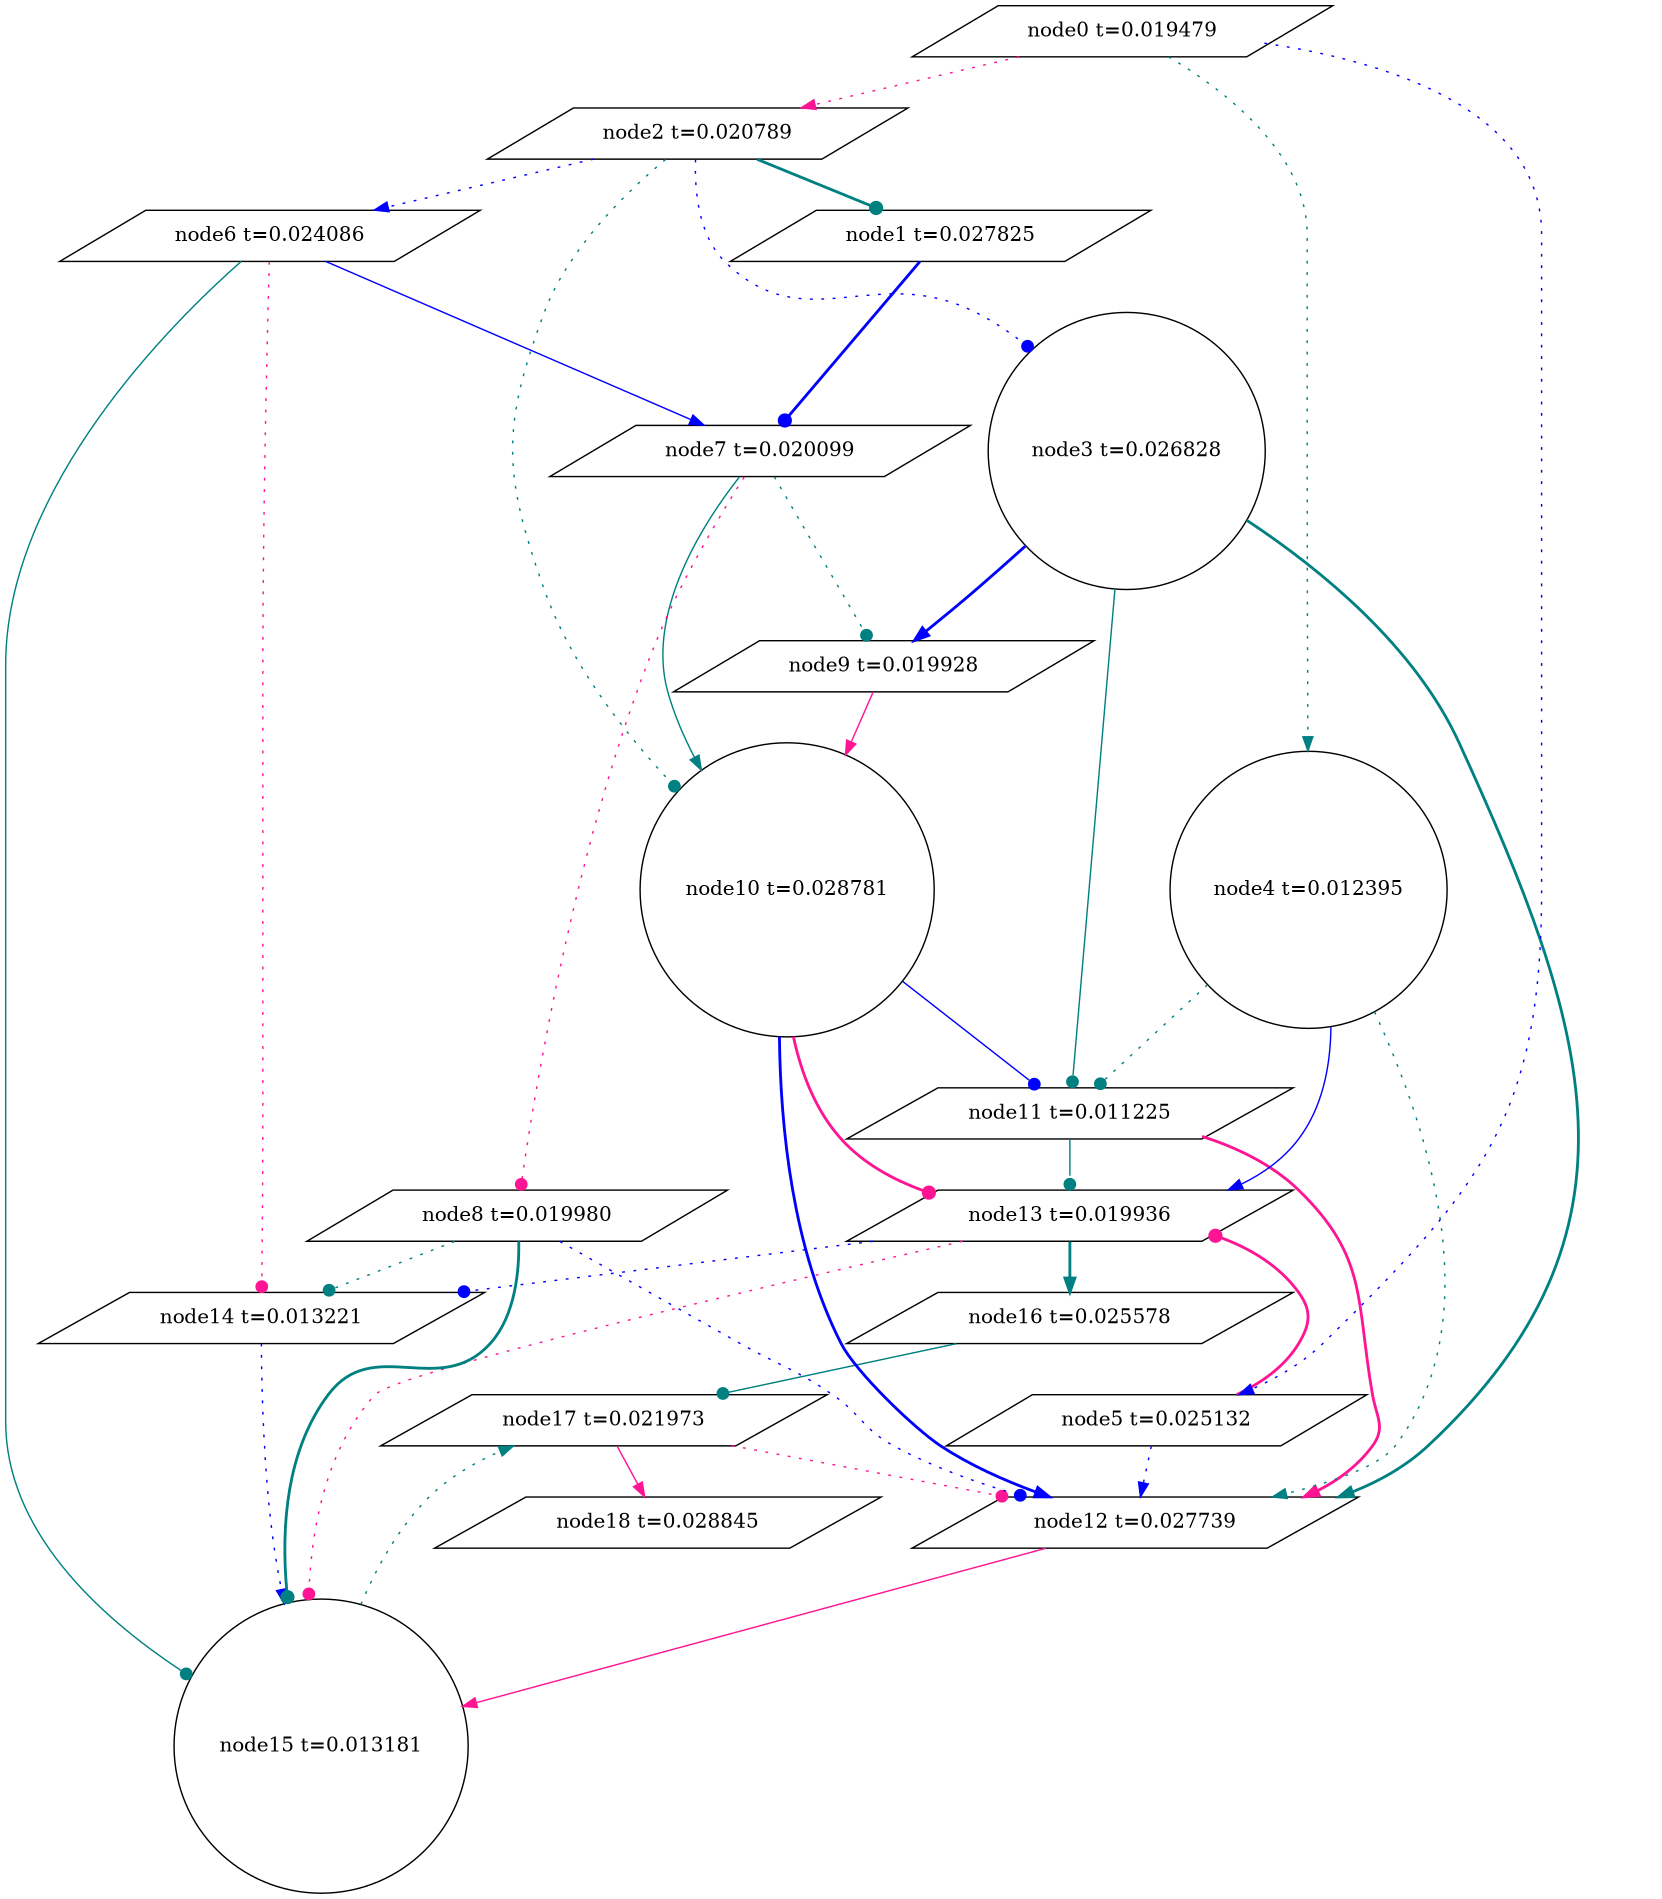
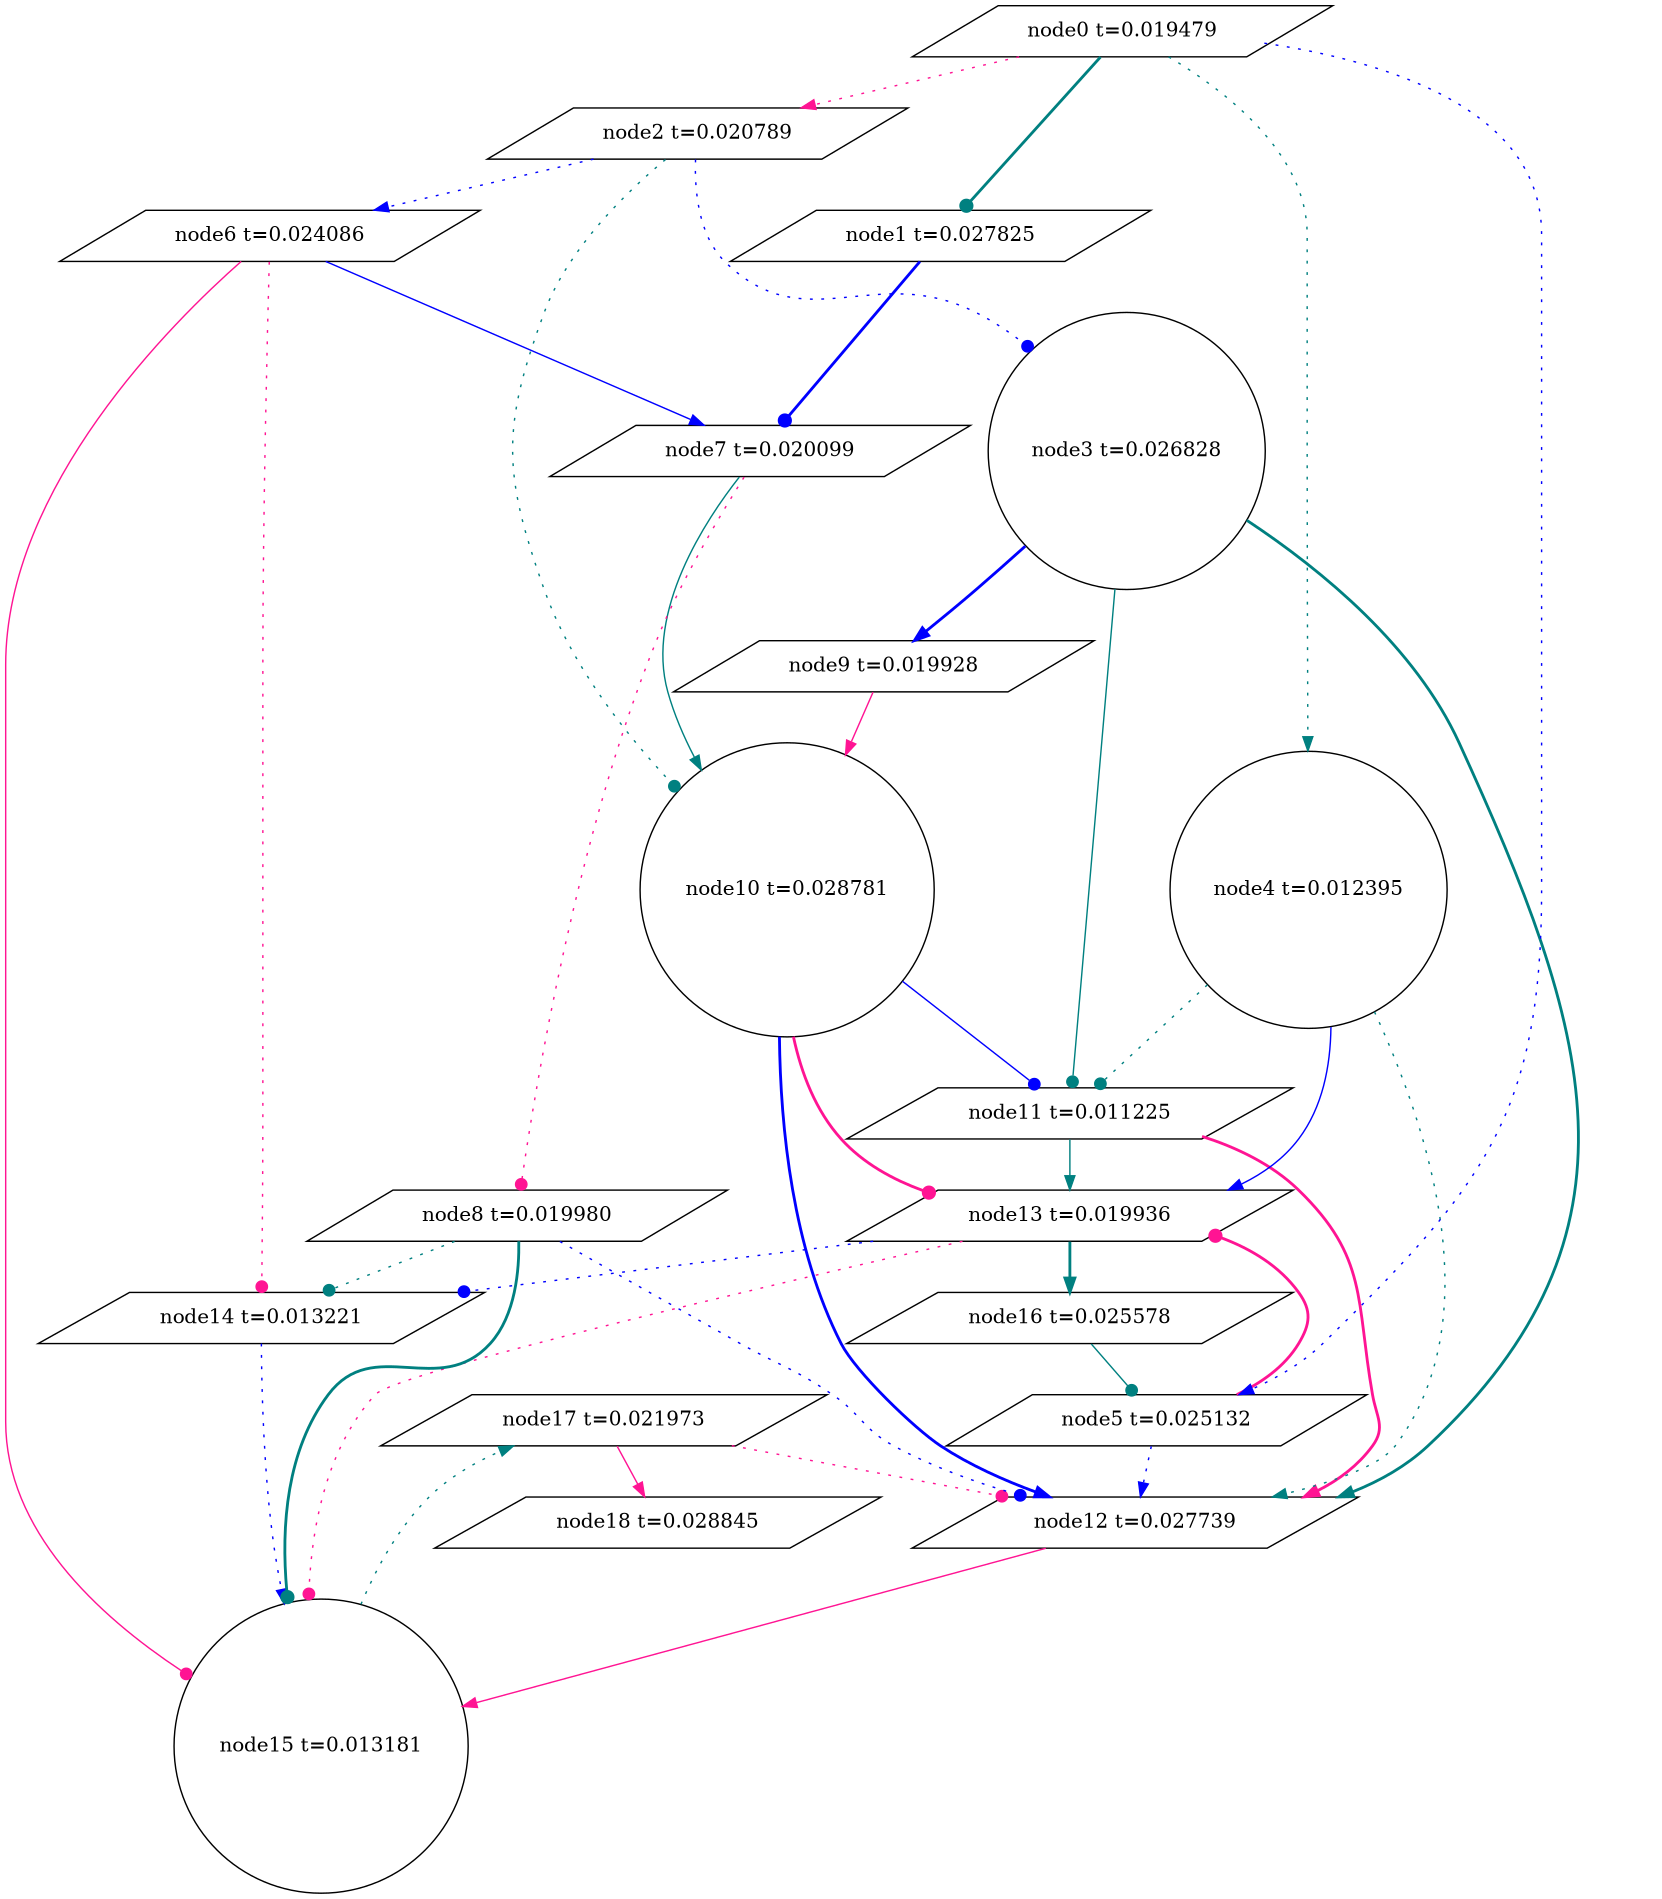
  digraph {
    node [shape=parallelogram]
    edge [arrowhead=normal color=teal style=dotted]
    n1 [label="node18 t=0.028845"]
    n2 [label="node17 t=0.021973"]
    n3 [label="node12 t=0.027739"]
    n4 [label="node16 t=0.025578"]
    n5 [label="node15 t=0.013181" shape=circle]
    n6 [label="node14 t=0.013221"]
    n7 [label="node13 t=0.019936"]
    n8 [label="node11 t=0.011225"]
    n9 [label="node10 t=0.028781" shape=circle]
    n10 [label="node9 t=0.019928"]
    n11 [label="node8 t=0.019980"]
    n12 [label="node7 t=0.020099"]
    n13 [label="node6 t=0.024086"]
    n14 [label="node5 t=0.025132"]
    n15 [label="node4 t=0.012395" shape=circle]
    n16 [label="node3 t=0.026828" shape=circle]
    n17 [label="node2 t=0.020789"]
    n18 [label="node1 t=0.027825"]
    n19 [label="node0 t=0.019479"]
    n2 -> n1 [color=deeppink style=solid]
    n2 -> n3 [arrowhead=dot color=deeppink]
    n3 -> n5 [color=deeppink style=solid]
-   n4 -> n2 [arrowhead=dot style=solid]
+   n4 -> n14 [arrowhead=dot style=solid]
    n5 -> n2
    n6 -> n5 [color=blue]
    n7 -> n4 [style=bold]
    n7 -> n5 [arrowhead=dot color=deeppink]
    n7 -> n6 [arrowhead=dot color=blue]
    n8 -> n3 [color=deeppink style=bold]
-   n8 -> n7 [arrowhead=dot style=solid]
+   n8 -> n7 [style=solid]
    n9 -> n3 [color=blue style=bold]
    n9 -> n7 [arrowhead=dot color=deeppink style=bold]
    n9 -> n8 [arrowhead=dot color=blue style=solid]
    n10 -> n9 [color=deeppink style=solid]
    n11 -> n3 [arrowhead=dot color=blue]
    n11 -> n5 [arrowhead=dot style=bold]
    n11 -> n6 [arrowhead=dot]
    n12 -> n9 [style=solid]
-   n12 -> n10 [arrowhead=dot]
    n12 -> n11 [arrowhead=dot color=deeppink]
-   n13 -> n5 [arrowhead=dot style=solid]
+   n13 -> n5 [arrowhead=dot color=deeppink style=solid]
    n13 -> n6 [arrowhead=dot color=deeppink]
    n13 -> n12 [color=blue style=solid]
    n14 -> n3 [color=blue]
    n14 -> n7 [arrowhead=dot color=deeppink style=bold]
    n15 -> n3
    n15 -> n7 [color=blue style=solid]
    n15 -> n8 [arrowhead=dot]
    n16 -> n3 [style=bold]
    n16 -> n8 [arrowhead=dot style=solid]
    n16 -> n10 [color=blue style=bold]
    n17 -> n9 [arrowhead=dot]
    n17 -> n13 [color=blue]
    n17 -> n16 [arrowhead=dot color=blue]
    n18 -> n12 [arrowhead=dot color=blue style=bold]
    n19 -> n14 [color=blue]
    n19 -> n15
    n19 -> n17 [color=deeppink]
-   n17 -> n18 [arrowhead=dot style=bold]
+   n19 -> n18 [arrowhead=dot style=bold]
  }
